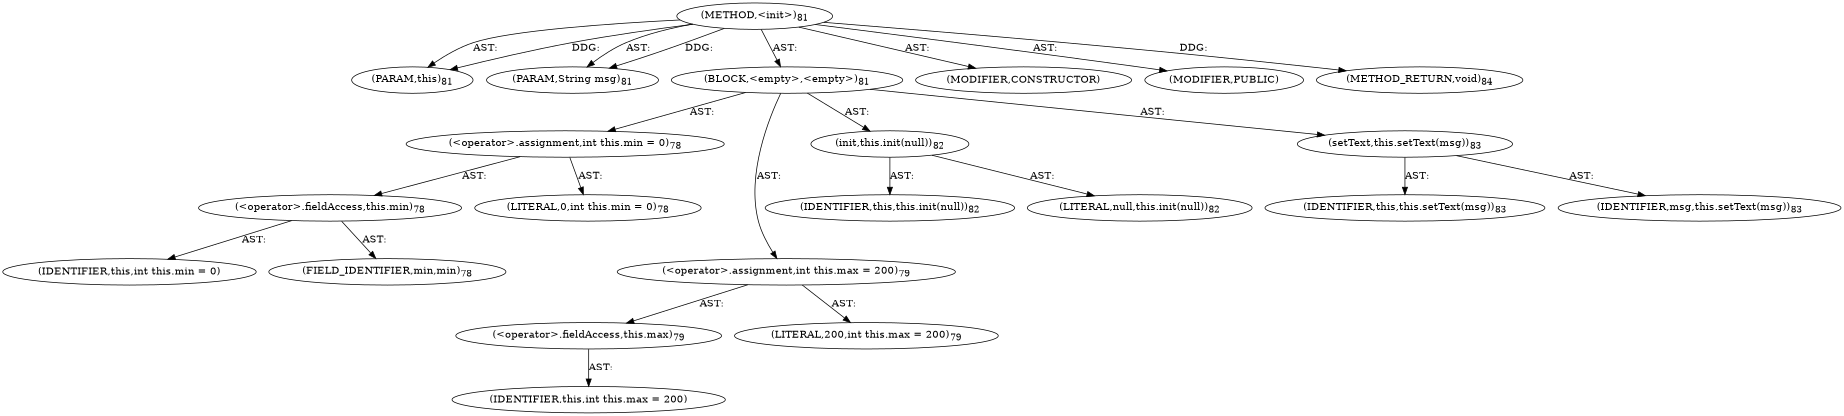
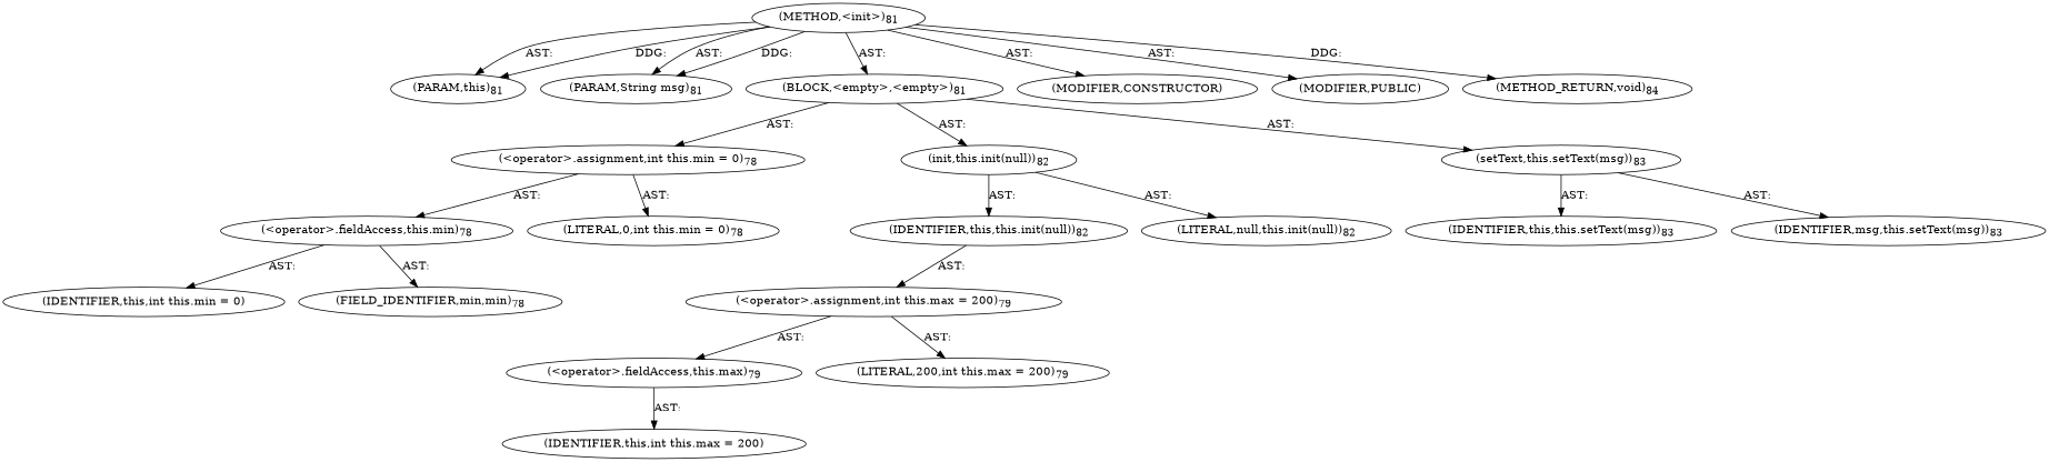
  digraph {
    n1 [label=<(METHOD,&lt;init&gt;)<SUB>81</SUB>>]
    n2 [label=<(PARAM,this)<SUB>81</SUB>>]
    n3 [label=<(PARAM,String msg)<SUB>81</SUB>>]
    n4 [label=<(BLOCK,&lt;empty&gt;,&lt;empty&gt;)<SUB>81</SUB>>]
    n5 [label=<(MODIFIER,CONSTRUCTOR)>]
    n6 [label=<(MODIFIER,PUBLIC)>]
    n7 [label=<(METHOD_RETURN,void)<SUB>84</SUB>>]
    n8 [label=<(&lt;operator&gt;.assignment,int this.min = 0)<SUB>78</SUB>>]
    n9 [label=<(&lt;operator&gt;.assignment,int this.max = 200)<SUB>79</SUB>>]
    n10 [label=<(init,this.init(null))<SUB>82</SUB>>]
    n11 [label=<(setText,this.setText(msg))<SUB>83</SUB>>]
    n12 [label=<(&lt;operator&gt;.fieldAccess,this.min)<SUB>78</SUB>>]
    n13 [label=<(LITERAL,0,int this.min = 0)<SUB>78</SUB>>]
    n14 [label=<(&lt;operator&gt;.fieldAccess,this.max)<SUB>79</SUB>>]
    n15 [label=<(LITERAL,200,int this.max = 200)<SUB>79</SUB>>]
    n16 [label=<(IDENTIFIER,this,this.init(null))<SUB>82</SUB>>]
    n17 [label=<(LITERAL,null,this.init(null))<SUB>82</SUB>>]
    n18 [label=<(IDENTIFIER,this,this.setText(msg))<SUB>83</SUB>>]
    n19 [label=<(IDENTIFIER,msg,this.setText(msg))<SUB>83</SUB>>]
    n20 [label=<(IDENTIFIER,this,int this.min = 0)>]
    n21 [label=<(FIELD_IDENTIFIER,min,min)<SUB>78</SUB>>]
    n22 [label=<(IDENTIFIER,this,int this.max = 200)>]
    n1 -> n2 [label="AST: "]
    n1 -> n2 [label="DDG: "]
    n1 -> n3 [label="AST: "]
    n1 -> n3 [label="DDG: "]
    n1 -> n4 [label="AST: "]
    n1 -> n5 [label="AST: "]
    n1 -> n6 [label="AST: "]
    n1 -> n7 [label="DDG: "]
    n4 -> n8 [label="AST: "]
-   n4 -> n9 [label="AST: "]
+   n16 -> n9 [label="AST: "]
    n4 -> n10 [label="AST: "]
    n4 -> n11 [label="AST: "]
    n8 -> n12 [label="AST: "]
    n8 -> n13 [label="AST: "]
    n9 -> n14 [label="AST: "]
    n9 -> n15 [label="AST: "]
    n10 -> n16 [label="AST: "]
    n10 -> n17 [label="AST: "]
    n11 -> n18 [label="AST: "]
    n11 -> n19 [label="AST: "]
    n12 -> n20 [label="AST: "]
    n12 -> n21 [label="AST: "]
    n14 -> n22 [label="AST: "]
  }
